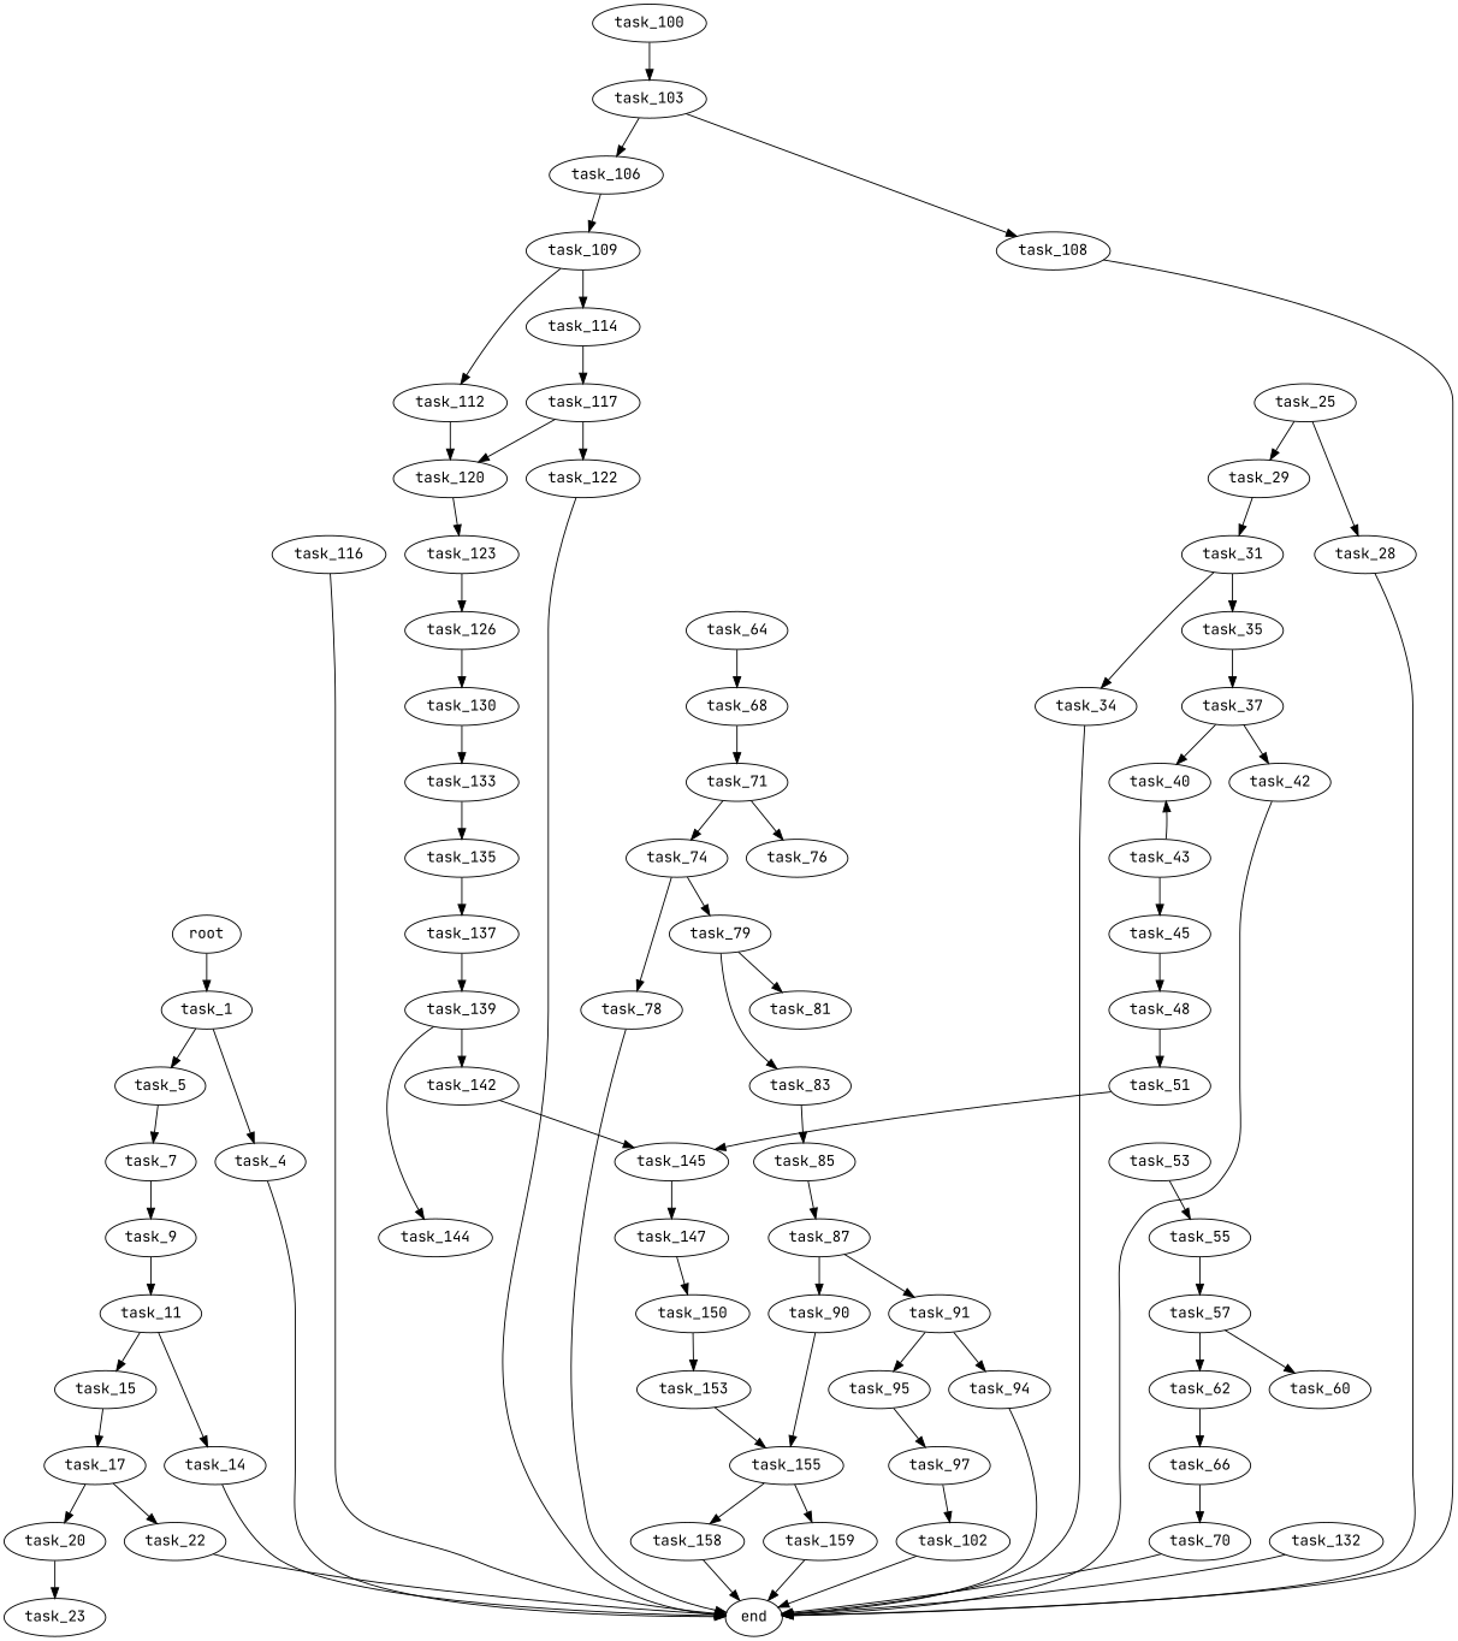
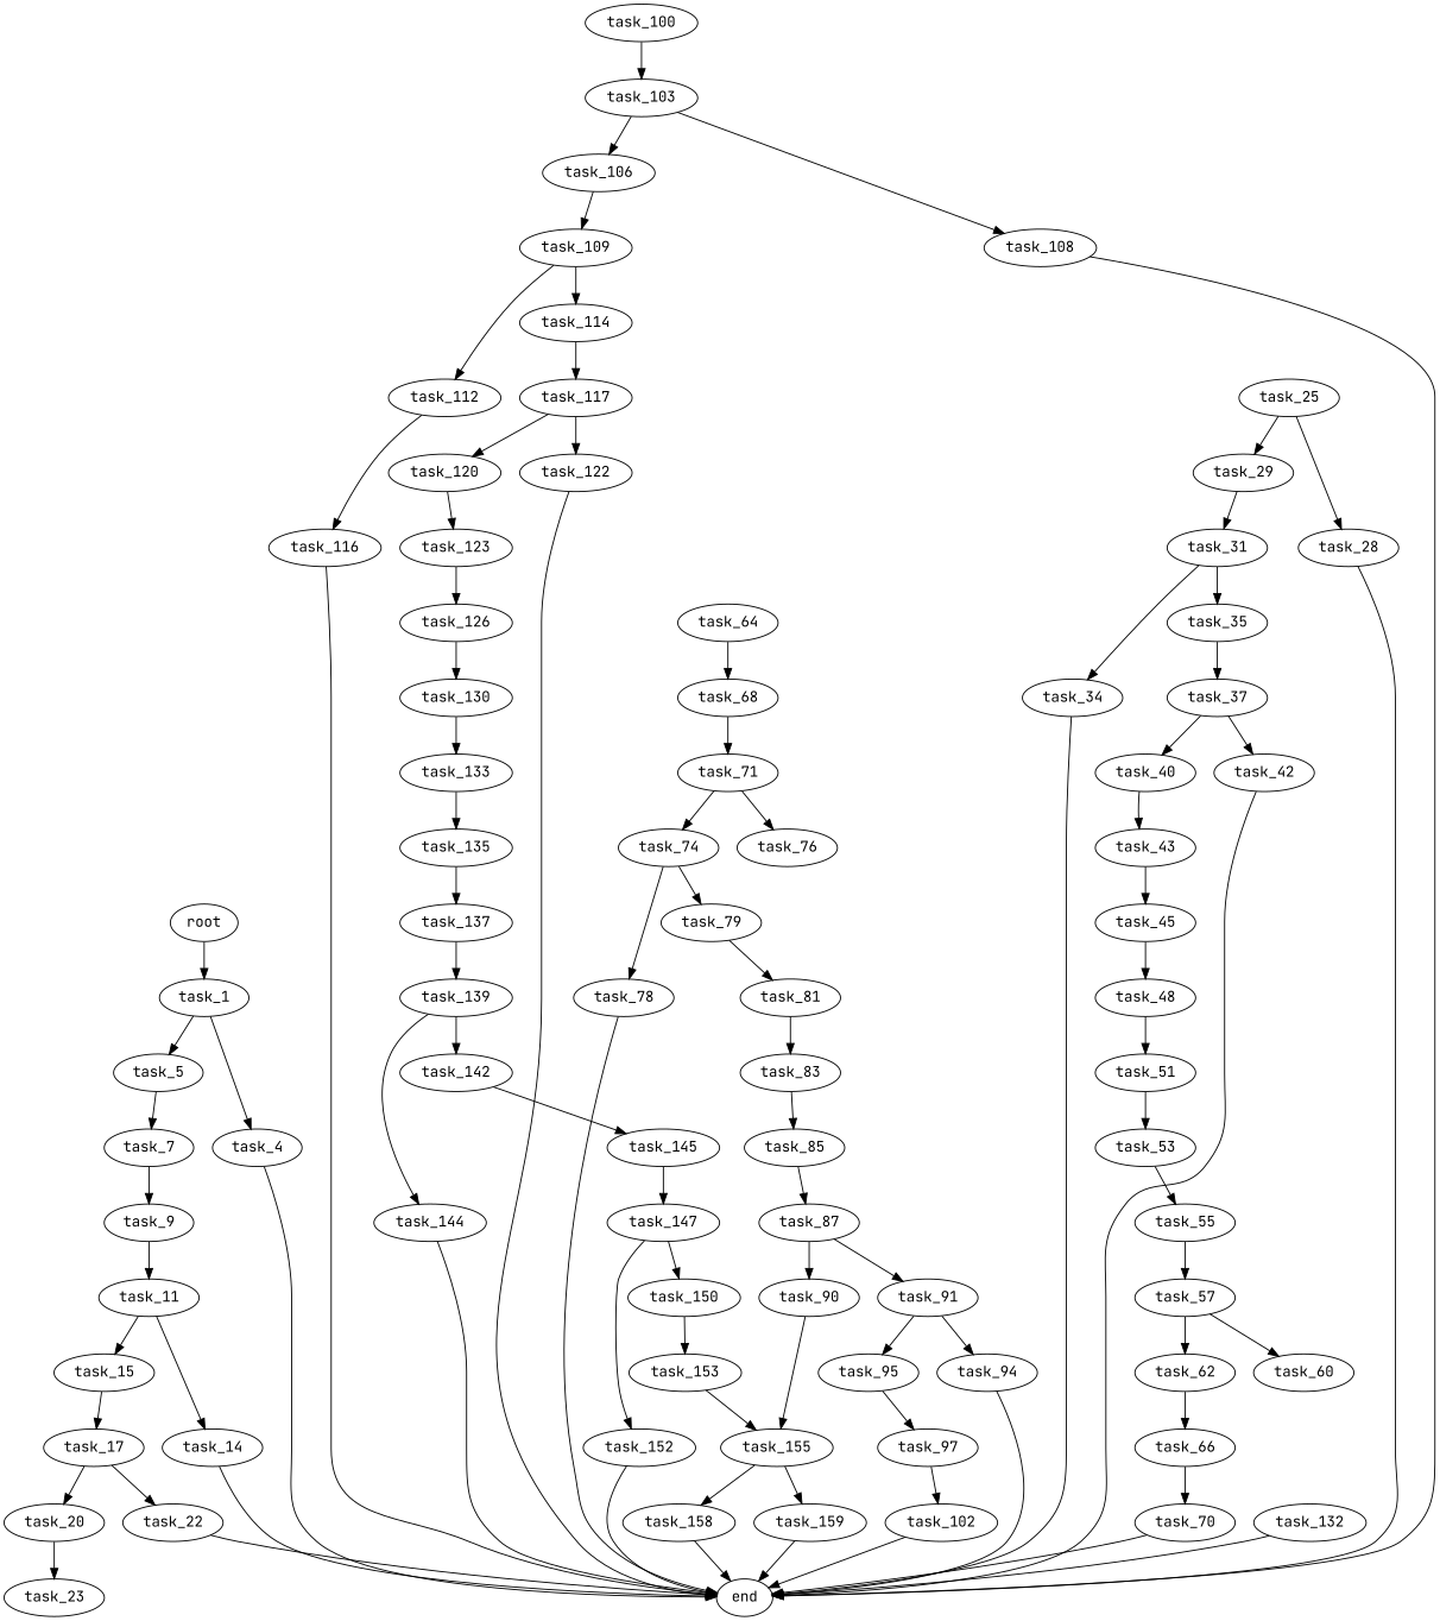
  digraph {
    fontname="JetBrains Mono"
    node [fontname="JetBrains Mono"]
    edge [fontname="JetBrains Mono"]
    root
    task_1
    task_4
    task_5
    end
    task_7
    task_9
    task_11
    task_14
    task_15
    task_17
    task_20
    task_22
    task_23
    task_25
    task_28
    task_29
    task_31
    task_34
    task_35
    task_37
    task_40
    task_42
    task_43
    task_45
    task_48
    task_51
    task_53
    task_55
    task_57
    task_60
    task_62
    task_66
    task_64
    task_68
    task_70
    task_71
    task_74
    task_76
    task_78
    task_79
    task_81
    task_83
    task_85
    task_87
    task_90
    task_91
    task_155
    task_94
    task_95
    task_97
    task_102
    task_100
    task_103
    task_106
    task_108
    task_109
    task_112
    task_114
    task_116
    task_117
    task_120
    task_122
    task_123
    task_126
    task_130
    task_133
    task_132
    task_135
    task_137
    task_139
    task_142
    task_144
    task_145
    task_147
    task_150
+   task_152
    task_153
    task_158
    task_159
    root -> task_1
    task_1 -> task_4
    task_1 -> task_5
    task_4 -> end
    task_5 -> task_7
    task_7 -> task_9
    task_9 -> task_11
    task_11 -> task_14
    task_11 -> task_15
    task_14 -> end
    task_15 -> task_17
    task_17 -> task_20
    task_17 -> task_22
    task_20 -> task_23
    task_22 -> end
    task_25 -> task_28
    task_25 -> task_29
    task_28 -> end
    task_29 -> task_31
    task_31 -> task_34
    task_31 -> task_35
    task_34 -> end
    task_35 -> task_37
    task_37 -> task_40
    task_37 -> task_42
-   task_43 -> task_40
+   task_40 -> task_43
    task_42 -> end
    task_43 -> task_45
    task_45 -> task_48
    task_48 -> task_51
-   task_51 -> task_145
+   task_51 -> task_53
    task_53 -> task_55
    task_55 -> task_57
    task_57 -> task_60
    task_57 -> task_62
    task_62 -> task_66
    task_66 -> task_70
    task_64 -> task_68
    task_68 -> task_71
    task_70 -> end
    task_71 -> task_74
    task_71 -> task_76
    task_74 -> task_78
    task_74 -> task_79
    task_78 -> end
    task_79 -> task_81
-   task_79 -> task_83
+   task_81 -> task_83
    task_83 -> task_85
    task_85 -> task_87
    task_87 -> task_90
    task_87 -> task_91
    task_90 -> task_155
    task_91 -> task_94
    task_91 -> task_95
    task_155 -> task_158
    task_155 -> task_159
    task_94 -> end
    task_95 -> task_97
    task_97 -> task_102
    task_102 -> end
    task_100 -> task_103
    task_103 -> task_106
    task_103 -> task_108
    task_106 -> task_109
    task_108 -> end
    task_109 -> task_112
    task_109 -> task_114
-   task_112 -> task_120
+   task_112 -> task_116
    task_114 -> task_117
    task_116 -> end
    task_117 -> task_120
    task_117 -> task_122
    task_120 -> task_123
    task_122 -> end
    task_123 -> task_126
    task_126 -> task_130
    task_130 -> task_133
    task_133 -> task_135
    task_132 -> end
    task_135 -> task_137
    task_137 -> task_139
    task_139 -> task_142
    task_139 -> task_144
    task_142 -> task_145
+   task_144 -> end
    task_145 -> task_147
    task_147 -> task_150
+   task_147 -> task_152
    task_150 -> task_153
+   task_152 -> end
    task_153 -> task_155
    task_158 -> end
    task_159 -> end
  }
